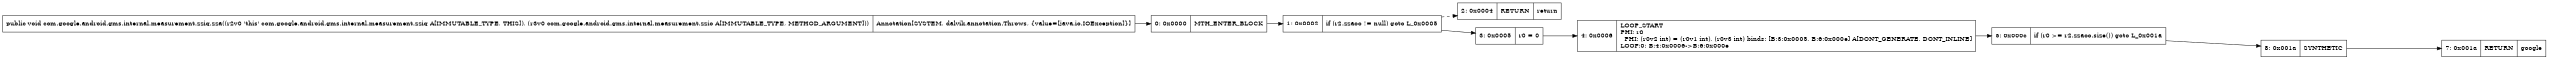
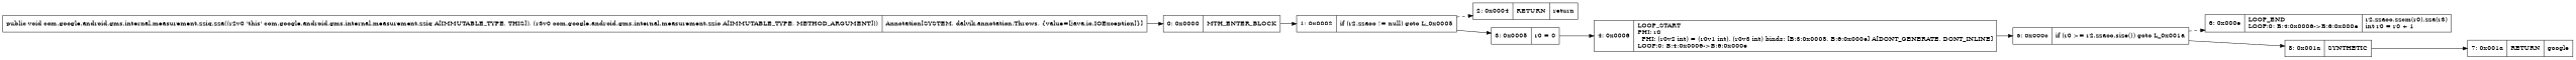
  digraph {
    rankdir=LR
    node [shape=record]
    n1 [label="{0\:\ 0x0000|MTH_ENTER_BLOCK\l}"]
    n2 [label="{1\:\ 0x0002|if (r2.zzaoo != null) goto L_0x0005\l}"]
    n3 [label="{2\:\ 0x0004|RETURN\l|return\l}"]
    n4 [label="{3\:\ 0x0005|r0 = 0\l}"]
    n5 [label="{4\:\ 0x0006|LOOP_START\lPHI: r0 \l  PHI: (r0v2 int) = (r0v1 int), (r0v3 int) binds: [B:3:0x0005, B:6:0x000e] A[DONT_GENERATE, DONT_INLINE]\lLOOP:0: B:4:0x0006\-\>B:6:0x000e\l}"]
    n6 [label="{5\:\ 0x000c|if (r0 \>= r2.zzaoo.size()) goto L_0x001a\l}"]
+   n7 [label="{6\:\ 0x000e|LOOP_END\lLOOP:0: B:4:0x0006\-\>B:6:0x000e\l|r2.zzaoo.zzcm(r0).zza(r3)\lint r0 = r0 + 1\l}"]
    n8 [label="{8\:\ 0x001a|SYNTHETIC\l}"]
    n9 [label="{7\:\ 0x001a|RETURN\l|google\l}"]
    n10 [label="{public void com.google.android.gms.internal.measurement.zziq.zza((r2v0 'this' com.google.android.gms.internal.measurement.zziq A[IMMUTABLE_TYPE, THIS]), (r3v0 com.google.android.gms.internal.measurement.zzio A[IMMUTABLE_TYPE, METHOD_ARGUMENT]))  | Annotation[SYSTEM, dalvik.annotation.Throws, \{value=[java.io.IOException]\}]\l}"]
    n1 -> n2
    n2 -> n3 [style=dashed]
    n2 -> n4
    n4 -> n5
    n5 -> n6
+   n6 -> n7 [style=dashed]
    n6 -> n8
    n8 -> n9
    n10 -> n1
  }
